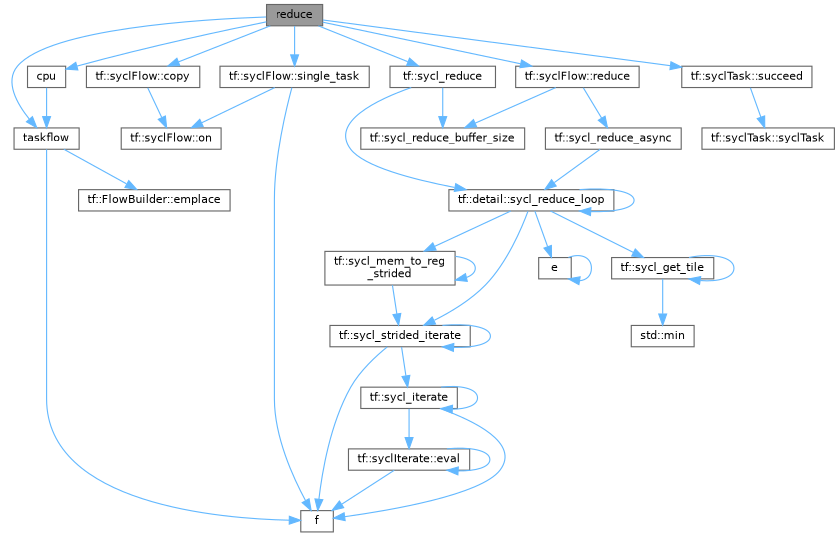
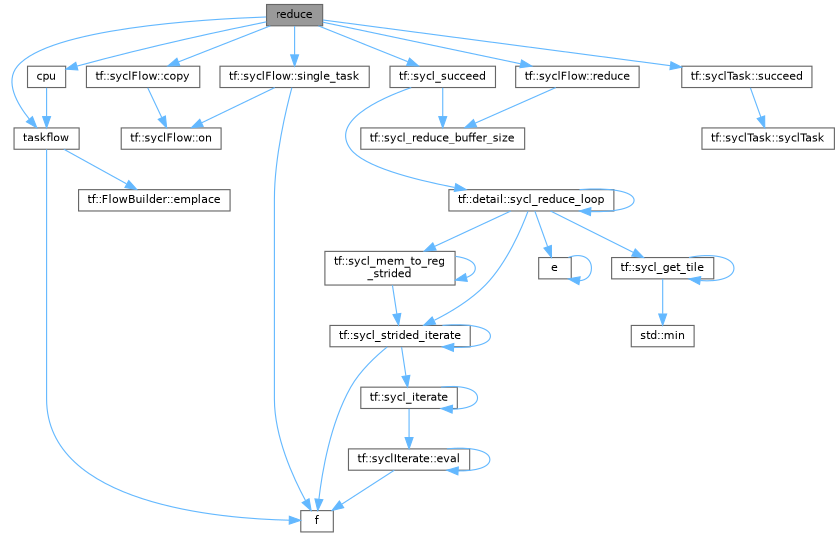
  digraph {
    rankdir=TB
    node [color=grey40 fillcolor=white fontname=Helvetica fontsize=10 shape=box style=filled]
    edge [color=steelblue1 fontname=Helvetica fontsize=10 labelfontname=Helvetica labelfontsize=10 style=solid]
    n1 [color=gray40 fillcolor=grey60 fontcolor=black height=0.2 label=reduce width=0.4]
    n2 [height=0.2 label="tf::syclFlow::copy" width=0.4]
    n3 [height=0.2 label=cpu width=0.4]
    n4 [height=0.2 label=taskflow width=0.4]
    n5 [height=0.2 label="tf::syclFlow::reduce" width=0.4]
    n6 [height=0.2 label="tf::syclFlow::single_task" width=0.4]
    n7 [height=0.2 label="tf::syclTask::succeed" width=0.4]
-   n8 [height=0.2 label="tf::sycl_reduce" width=0.4]
+   n8 [height=0.2 label="tf::sycl_succeed" width=0.4]
    n9 [height=0.2 label="tf::syclFlow::on" width=0.4]
    n10 [height=0.2 label=f width=0.4]
    n11 [height=0.2 label="tf::FlowBuilder::emplace" width=0.4]
-   n12 [height=0.2 label="tf::sycl_reduce_async" width=0.4]
    n13 [height=0.2 label="tf::sycl_reduce_buffer_size" width=0.4]
    n14 [height=0.2 label="tf::syclTask::syclTask" width=0.4]
    n15 [height=0.2 label="tf::detail::sycl_reduce_loop" width=0.4]
    n16 [height=0.2 label=e width=0.4]
    n17 [height=0.2 label="tf::sycl_get_tile" width=0.4]
    n18 [height=0.2 label="tf::sycl_mem_to_reg\l_strided" width=0.4]
    n19 [height=0.2 label="tf::sycl_strided_iterate" width=0.4]
    n20 [height=0.2 label="std::min" width=0.4]
    n21 [height=0.2 label="tf::sycl_iterate" width=0.4]
    n22 [height=0.2 label="tf::syclIterate::eval" width=0.4]
    n1 -> n2
    n1 -> n3
    n1 -> n4
    n1 -> n5
    n1 -> n6
    n1 -> n7
    n1 -> n8
    n2 -> n9
    n3 -> n4
    n4 -> n10
    n4 -> n11
-   n5 -> n12
    n5 -> n13
    n6 -> n9
    n6 -> n10
    n7 -> n14
    n8 -> n13
    n8 -> n15
-   n12 -> n15
    n15 -> n15
    n15 -> n16
    n15 -> n17
    n15 -> n18
    n15 -> n19
    n16 -> n16
    n17 -> n17
    n17 -> n20
    n18 -> n18
    n18 -> n19
    n19 -> n10
    n19 -> n19
    n19 -> n21
-   n21 -> n10
    n21 -> n21
    n21 -> n22
    n22 -> n10
    n22 -> n22
  }
